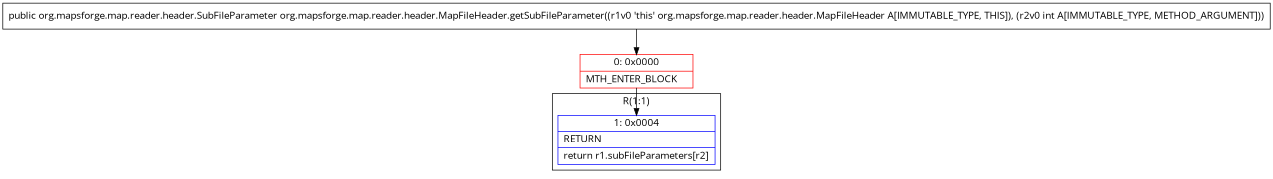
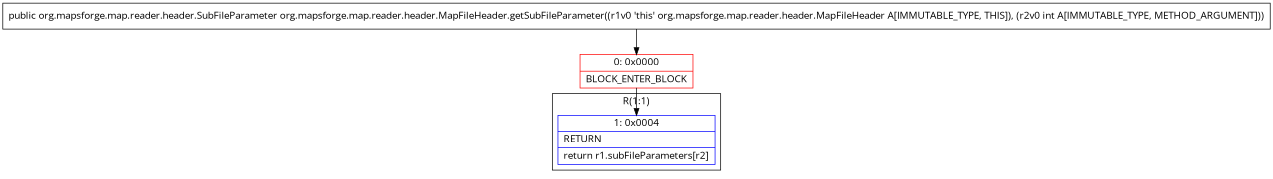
  digraph {
    fontname="Open Sans"
    node [shape=record fontname="Open Sans"]
    edge [fontname="Open Sans"]
    n1 [color=blue label="{1\:\ 0x0004|RETURN\l|return r1.subFileParameters[r2]\l}"]
-   n2 [color=red label="{0\:\ 0x0000|MTH_ENTER_BLOCK\l}"]
+   n2 [color=red label="{0\:\ 0x0000|BLOCK_ENTER_BLOCK\l}"]
    n3 [label="{public org.mapsforge.map.reader.header.SubFileParameter org.mapsforge.map.reader.header.MapFileHeader.getSubFileParameter((r1v0 'this' org.mapsforge.map.reader.header.MapFileHeader A[IMMUTABLE_TYPE, THIS]), (r2v0 int A[IMMUTABLE_TYPE, METHOD_ARGUMENT])) }"]
    subgraph cluster_1 {
      label="R(1:1)"
      n1
    }
    n2 -> n1
    n3 -> n2
  }
